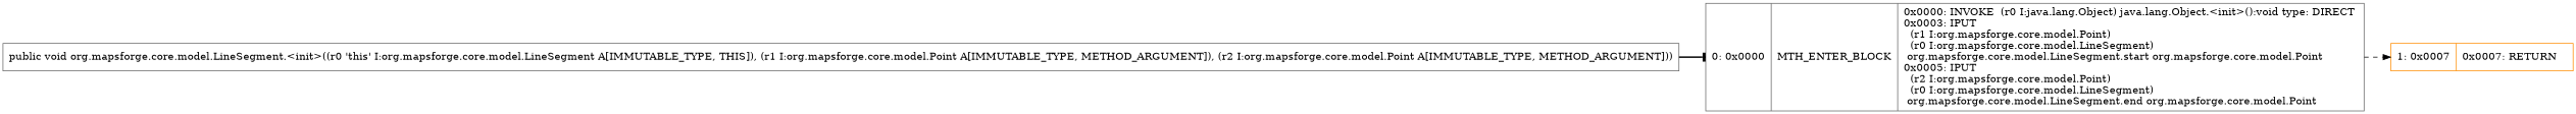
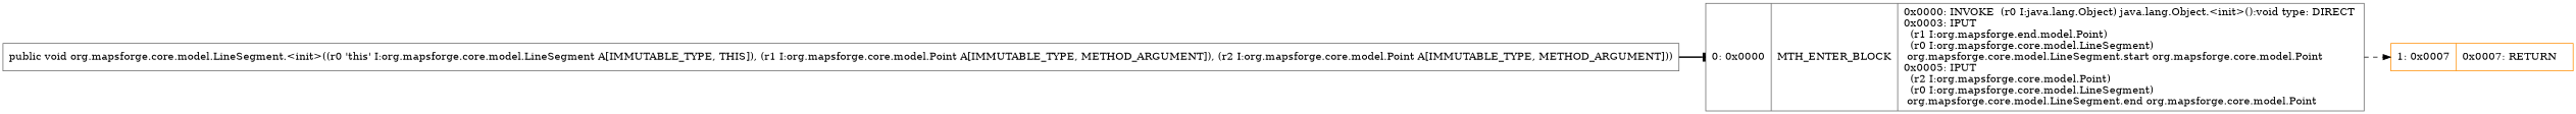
  digraph {
    rankdir=LR
    node [shape=record color=gray40]
-   n1 [label="{0\:\ 0x0000|MTH_ENTER_BLOCK\l|0x0000: INVOKE  (r0 I:java.lang.Object) java.lang.Object.\<init\>():void type: DIRECT \l0x0003: IPUT  \l  (r1 I:org.mapsforge.core.model.Point)\l  (r0 I:org.mapsforge.core.model.LineSegment)\l org.mapsforge.core.model.LineSegment.start org.mapsforge.core.model.Point \l0x0005: IPUT  \l  (r2 I:org.mapsforge.core.model.Point)\l  (r0 I:org.mapsforge.core.model.LineSegment)\l org.mapsforge.core.model.LineSegment.end org.mapsforge.core.model.Point \l}"]
+   n1 [label="{0\:\ 0x0000|MTH_ENTER_BLOCK\l|0x0000: INVOKE  (r0 I:java.lang.Object) java.lang.Object.\<init\>():void type: DIRECT \l0x0003: IPUT  \l  (r1 I:org.mapsforge.end.model.Point)\l  (r0 I:org.mapsforge.core.model.LineSegment)\l org.mapsforge.core.model.LineSegment.start org.mapsforge.core.model.Point \l0x0005: IPUT  \l  (r2 I:org.mapsforge.core.model.Point)\l  (r0 I:org.mapsforge.core.model.LineSegment)\l org.mapsforge.core.model.LineSegment.end org.mapsforge.core.model.Point \l}"]
    n2 [label="{1\:\ 0x0007|0x0007: RETURN   \l}" color=darkorange]
    n3 [label="{public void org.mapsforge.core.model.LineSegment.\<init\>((r0 'this' I:org.mapsforge.core.model.LineSegment A[IMMUTABLE_TYPE, THIS]), (r1 I:org.mapsforge.core.model.Point A[IMMUTABLE_TYPE, METHOD_ARGUMENT]), (r2 I:org.mapsforge.core.model.Point A[IMMUTABLE_TYPE, METHOD_ARGUMENT])) }"]
    n1 -> n2 [style=dashed arrowhead=normal]
    n3 -> n1 [style=bold arrowhead=tee]
  }
